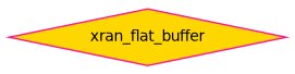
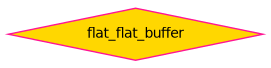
  digraph {
    rankdir=LR
-   n1 [color=deeppink fillcolor=gold fontname=Helvetica fontsize=10 height=0.2 label=xran_flat_buffer shape=diamond style=filled width=0.4]
+   n1 [color=deeppink fillcolor=gold fontname=Helvetica fontsize=10 height=0.2 label=flat_flat_buffer shape=diamond style=filled width=0.4]
  }
